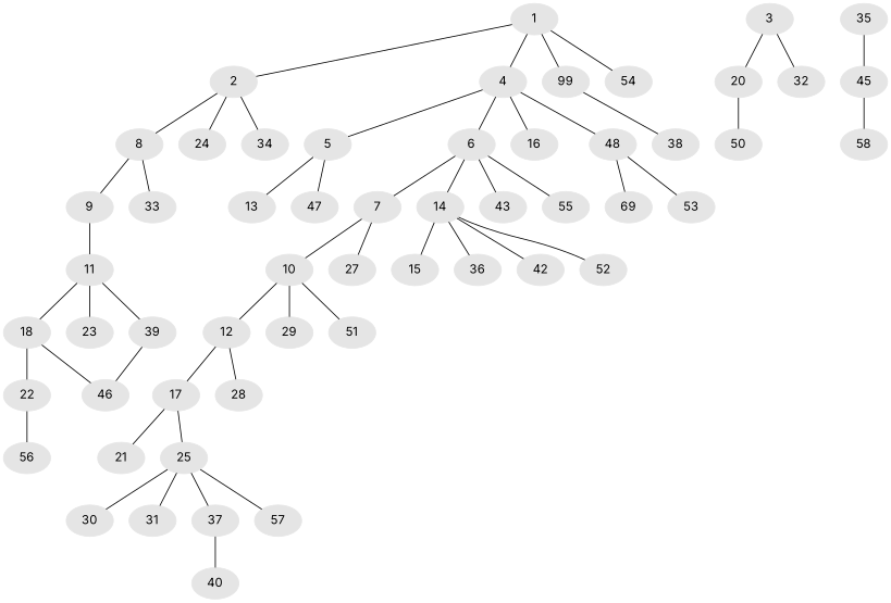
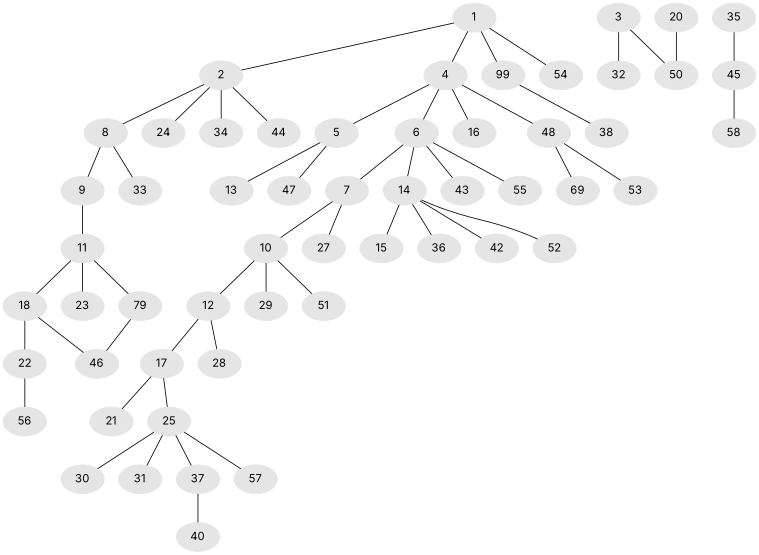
  graph {
    fontname=Inter
    node [color=gray90 fontname=Inter style=filled]
    edge [fontname=Inter]
    1
    2
    4
    n4 [label=99]
    54
    8
    24
    34
+   44
    3
    20
    32
    5
    6
    16
    48
    38
    9
    33
    50
    13
    47
    7
    14
    43
    55
    n27 [label=69]
    53
    10
    27
    15
    36
    42
    52
    12
    29
    51
    11
    18
    23
-   39
+   39 [label=79]
    17
    28
    22
    46
    21
    25
    30
    31
    37
    57
    56
    35
    45
    40
    58
    1 -- 2
    1 -- 4
    1 -- n4
    1 -- 54
    2 -- 8
    2 -- 24
    2 -- 34
+   2 -- 44
    4 -- 5
    4 -- 6
    4 -- 16
    4 -- 48
    n4 -- 38
    8 -- 9
    8 -- 33
-   3 -- 20
+   3 -- 50
    3 -- 32
    20 -- 50
    5 -- 13
    5 -- 47
    6 -- 7
    6 -- 14
    6 -- 43
    6 -- 55
    48 -- n27
    48 -- 53
    9 -- 11
    7 -- 10
    7 -- 27
    14 -- 15
    14 -- 36
    14 -- 42
    14 -- 52
    10 -- 12
    10 -- 29
    10 -- 51
    12 -- 17
    12 -- 28
    11 -- 18
    11 -- 23
    11 -- 39
    18 -- 22
    18 -- 46
    39 -- 46
    17 -- 21
    17 -- 25
    22 -- 56
    25 -- 30
    25 -- 31
    25 -- 37
    25 -- 57
    37 -- 40
    35 -- 45
    45 -- 58
  }
